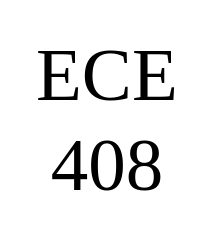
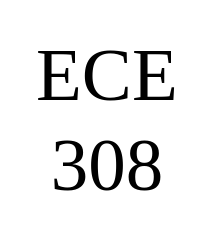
  <mxCell id="0" />
  <mxCell id="1" parent="0" />
- <mxCell id="2" value="ECE&lt;br style=&quot;font-size: 60px;&quot;&gt;408" style="text;html=1;align=center;verticalAlign=middle;resizable=0;points=[];autosize=1;fontFamily=Verdana;fontSize=60;" vertex="1" parent="1"><mxGeometry x="20" y="20" width="130" height="150" as="geometry" /></mxCell>
+ <mxCell id="2" value="ECE&lt;br style=&quot;font-size: 60px;&quot;&gt;308" style="text;html=1;align=center;verticalAlign=middle;resizable=0;points=[];autosize=1;fontFamily=Verdana;fontSize=60;" vertex="1" parent="1"><mxGeometry x="20" y="20" width="130" height="150" as="geometry" /></mxCell>
